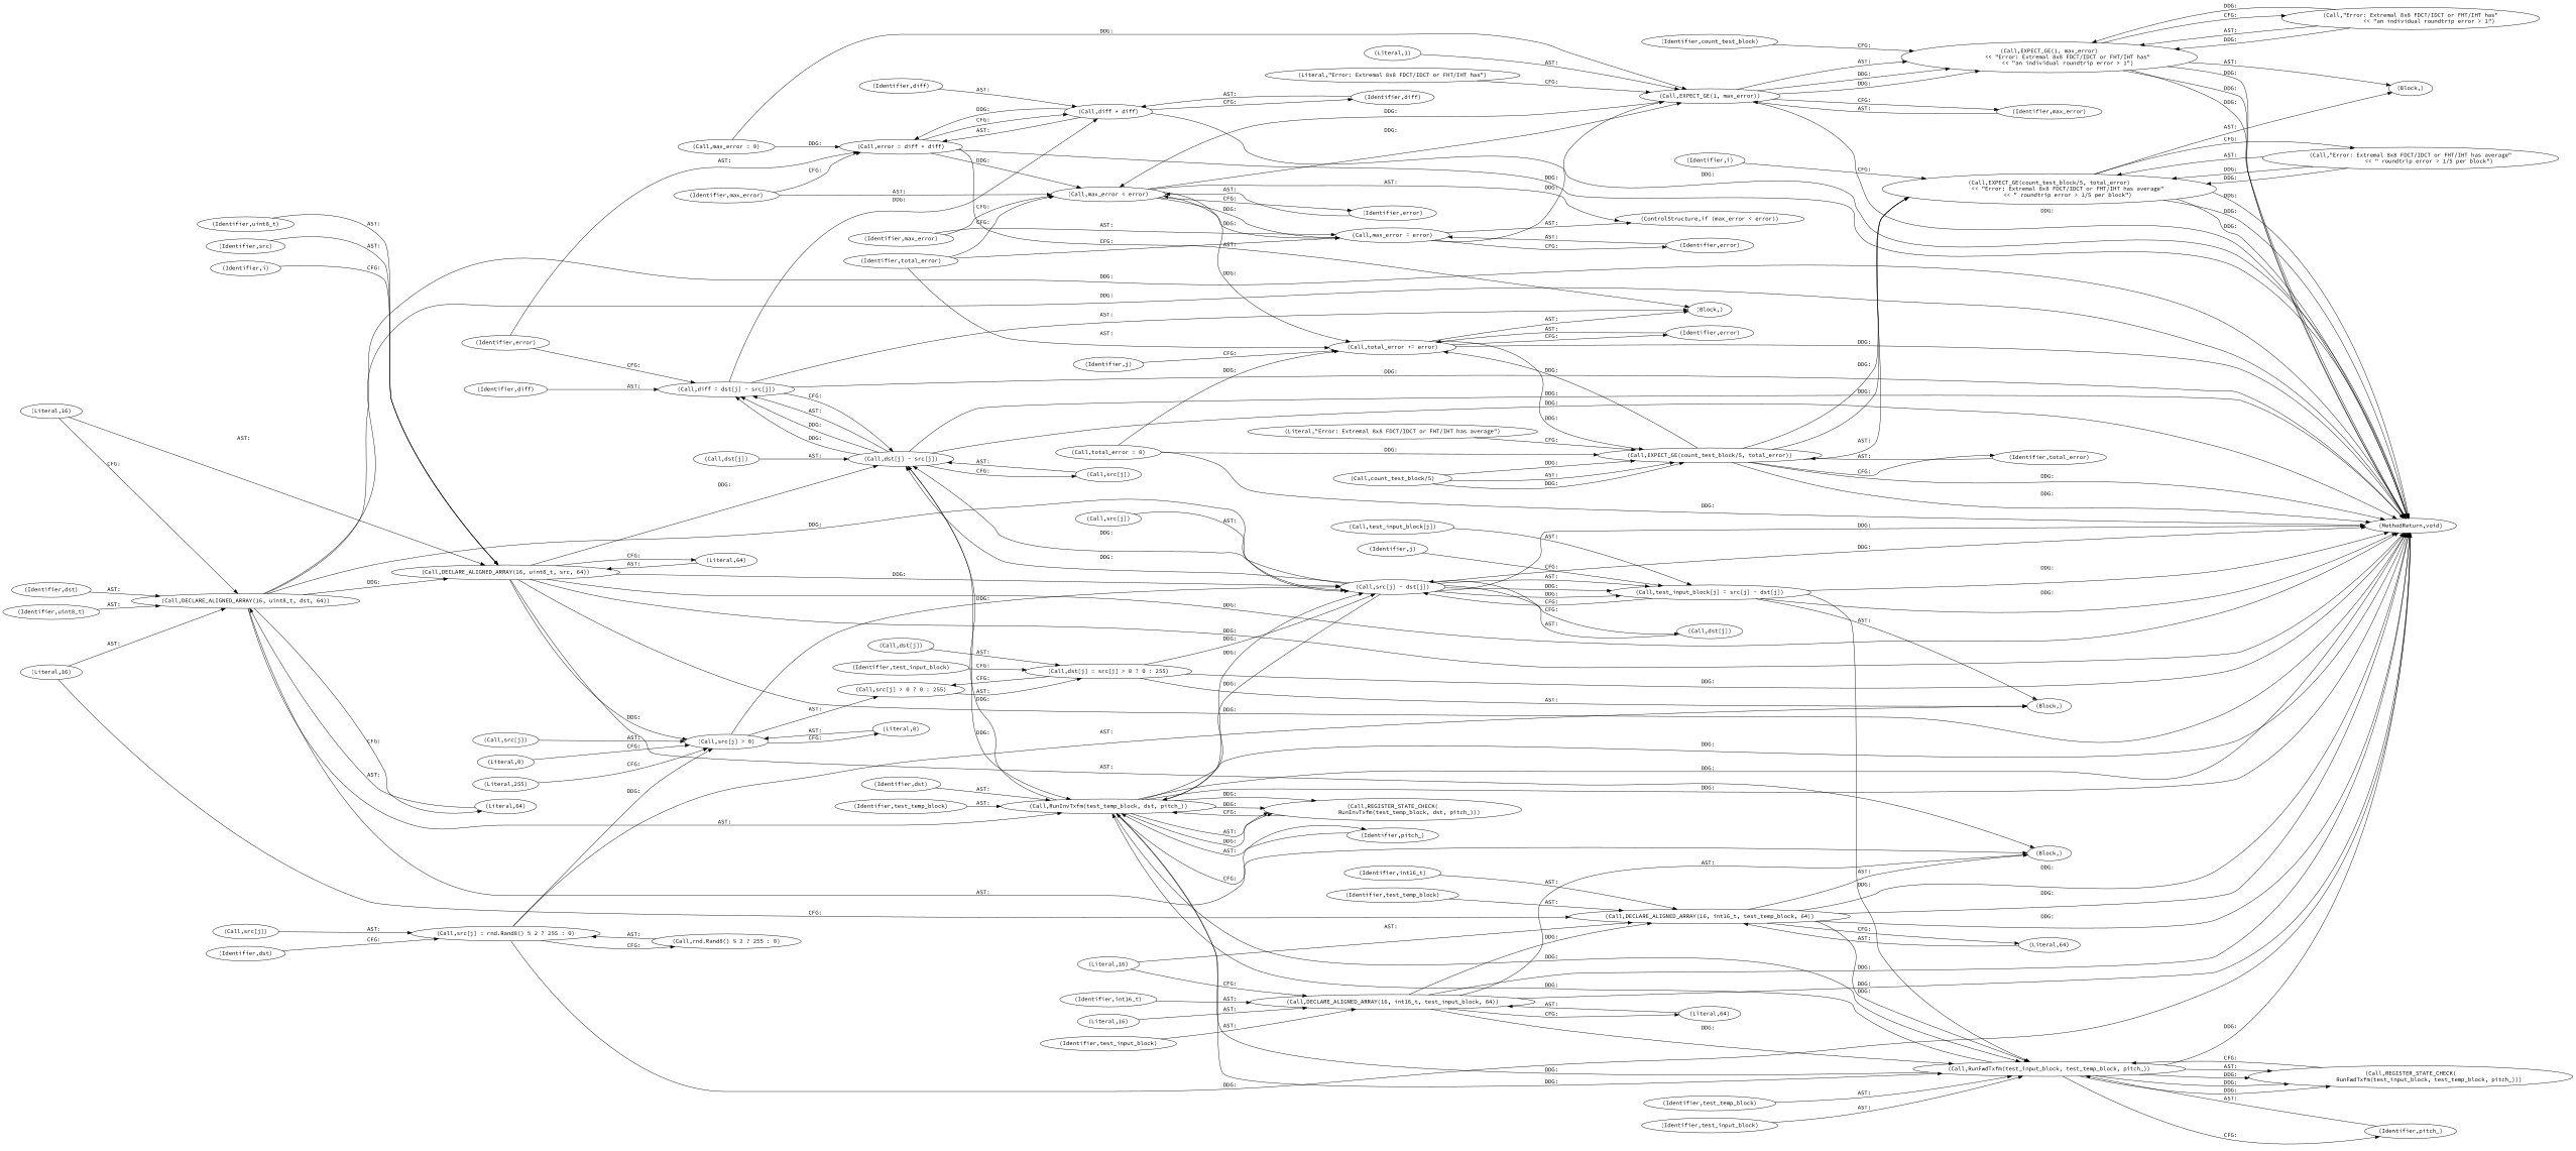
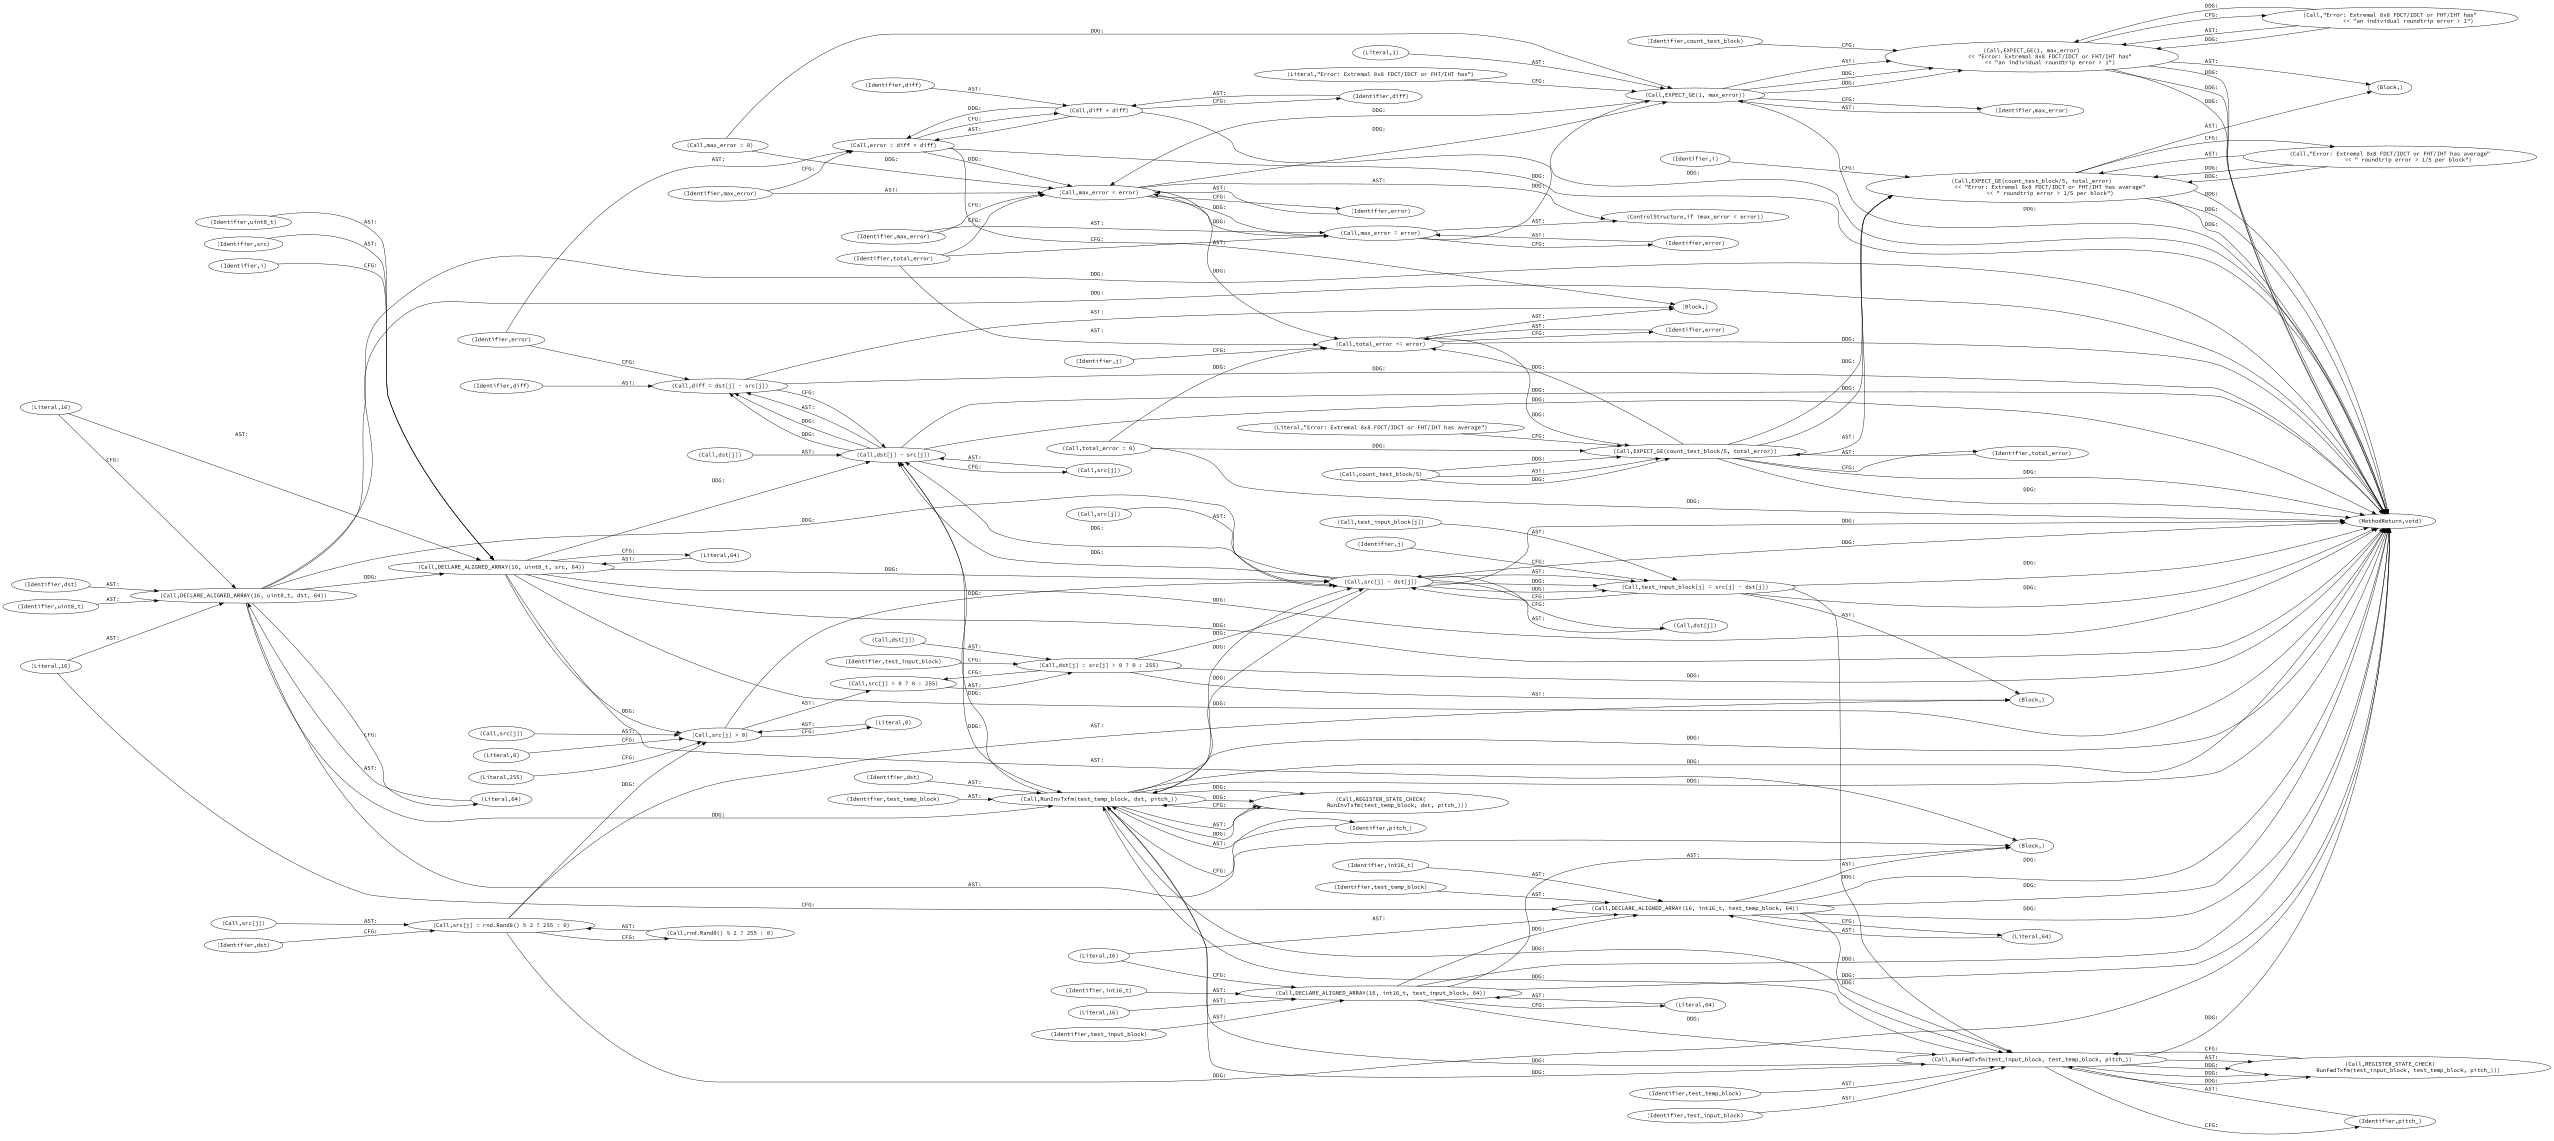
  digraph {
    fontname="Source Code Pro"
    rankdir=LR
    node [fontname="Source Code Pro"]
    edge [fontname="Source Code Pro"]
    n1 [label="(Call,error = diff * diff)"]
    n2 [label="(Call,diff * diff)"]
    n3 [label="(Call,max_error < error)"]
    n4 [label="(MethodReturn,void)"]
    n5 [label="(Block,)"]
    n6 [label="(Identifier,diff)"]
    n7 [label="(Call,max_error = error)"]
    n8 [label="(Call,EXPECT_GE(1, max_error))"]
    n9 [label="(Call,total_error += error)"]
    n10 [label="(Identifier,error)"]
    n11 [label="(ControlStructure,if (max_error < error))"]
    n12 [label="(Call,diff = dst[j] - src[j])"]
    n13 [label="(Call,dst[j] - src[j])"]
    n14 [label="(Call,RunInvTxfm(test_temp_block, dst, pitch_))"]
    n15 [label="(Call,src[j])"]
    n16 [label="(Call,src[j] - dst[j])"]
    n17 [label="(Call,RunFwdTxfm(test_input_block, test_temp_block, pitch_))"]
    n18 [label="(Identifier,pitch_)"]
    n19 [label="(Call,REGISTER_STATE_CHECK(\n          RunInvTxfm(test_temp_block, dst, pitch_)))"]
    n20 [label="(Call,test_input_block[j] = src[j] - dst[j])"]
    n21 [label="(Call,dst[j])"]
    n22 [label="(Block,)"]
    n23 [label="(Call,DECLARE_ALIGNED_ARRAY(16, uint8_t, src, 64))"]
    n24 [label="(Call,src[j] > 0)"]
    n25 [label="(Literal,64)"]
    n26 [label="(Block,)"]
    n27 [label="(Literal,0)"]
    n28 [label="(Call,src[j] > 0 ? 0 : 255)"]
    n29 [label="(Call,DECLARE_ALIGNED_ARRAY(16, uint8_t, dst, 64))"]
    n30 [label="(Literal,64)"]
    n31 [label="(Call,dst[j] = src[j] > 0 ? 0 : 255)"]
    n32 [label="(Call,src[j] = rnd.Rand8() % 2 ? 255 : 0)"]
    n33 [label="(Call,rnd.Rand8() % 2 ? 255 : 0)"]
    n34 [label="(Call,REGISTER_STATE_CHECK(\n           RunFwdTxfm(test_input_block, test_temp_block, pitch_)))"]
    n35 [label="(Identifier,pitch_)"]
    n36 [label="(Call,DECLARE_ALIGNED_ARRAY(16, int16_t, test_input_block, 64))"]
    n37 [label="(Call,DECLARE_ALIGNED_ARRAY(16, int16_t, test_temp_block, 64))"]
    n38 [label="(Literal,64)"]
    n39 [label="(Literal,64)"]
    n40 [label="(Identifier,error)"]
    n41 [label="(Call,EXPECT_GE(1, max_error)\n           << \"Error: Extremal 8x8 FDCT/IDCT or FHT/IHT has\"\n           << \"an individual roundtrip error > 1\")"]
    n42 [label="(Identifier,max_error)"]
    n43 [label="(Call,EXPECT_GE(count_test_block/5, total_error))"]
    n44 [label="(Identifier,error)"]
    n45 [label="(Call,\"Error: Extremal 8x8 FDCT/IDCT or FHT/IHT has\"\n           << \"an individual roundtrip error > 1\")"]
    n46 [label="(Block,)"]
    n47 [label="(Call,EXPECT_GE(count_test_block/5, total_error)\n           << \"Error: Extremal 8x8 FDCT/IDCT or FHT/IHT has average\"\n           << \" roundtrip error > 1/5 per block\")"]
    n48 [label="(Identifier,total_error)"]
    n49 [label="(Call,\"Error: Extremal 8x8 FDCT/IDCT or FHT/IHT has average\"\n           << \" roundtrip error > 1/5 per block\")"]
    n50 [label="(Call,total_error = 0)"]
    n51 [label="(Identifier,int16_t)"]
    n52 [label="(Identifier,total_error)"]
    n53 [label="(Identifier,test_temp_block)"]
    n54 [label="(Call,test_input_block[j])"]
    n55 [label="(Identifier,uint8_t)"]
    n56 [label="(Literal,16)"]
    n57 [label="(Identifier,dst)"]
    n58 [label="(Call,src[j])"]
    n59 [label="(Identifier,int16_t)"]
    n60 [label="(Call,max_error = 0)"]
    n61 [label="(Literal,16)"]
    n62 [label="(Identifier,max_error)"]
    n63 [label="(Identifier,i)"]
    n64 [label="(Literal,255)"]
    n65 [label="(Identifier,test_input_block)"]
    n66 [label="(Call,src[j])"]
    n67 [label="(Call,count_test_block/5)"]
    n68 [label="(Identifier,j)"]
    n69 [label="(Identifier,dst)"]
    n70 [label="(Literal,16)"]
    n71 [label="(Identifier,uint8_t)"]
    n72 [label="(Call,src[j])"]
    n73 [label="(Identifier,src)"]
    n74 [label="(Identifier,test_temp_block)"]
    n75 [label="(Identifier,dst)"]
    n76 [label="(Literal,1)"]
    n77 [label="(Identifier,test_input_block)"]
    n78 [label="(Literal,0)"]
    n79 [label="(Identifier,j)"]
    n80 [label="(Identifier,count_test_block)"]
    n81 [label="(Identifier,i)"]
    n82 [label="(Identifier,error)"]
    n83 [label="(Literal,\"Error: Extremal 8x8 FDCT/IDCT or FHT/IHT has\")"]
    n84 [label="(Literal,\"Error: Extremal 8x8 FDCT/IDCT or FHT/IHT has average\")"]
    n85 [label="(Identifier,diff)"]
    n86 [label="(Identifier,diff)"]
    n87 [label="(Identifier,test_temp_block)"]
    n88 [label="(Call,dst[j])"]
    n89 [label="(Identifier,test_input_block)"]
    n90 [label="(Call,dst[j])"]
    n91 [label="(Identifier,max_error)"]
    n92 [label="(Literal,16)"]
    n1 -> n2 [label="CFG: "]
    n1 -> n3 [label="DDG: "]
    n1 -> n4 [label="DDG: "]
    n1 -> n5 [label="AST: "]
    n2 -> n1 [label="AST: "]
    n2 -> n1 [label="DDG: "]
    n2 -> n4 [label="DDG: "]
    n2 -> n6 [label="CFG: "]
    n3 -> n7 [label="DDG: "]
    n3 -> n8 [label="DDG: "]
    n3 -> n9 [label="DDG: "]
    n3 -> n10 [label="CFG: "]
    n3 -> n11 [label="AST: "]
    n6 -> n2 [label="AST: "]
    n7 -> n3 [label="DDG: "]
    n7 -> n8 [label="DDG: "]
    n7 -> n11 [label="AST: "]
    n7 -> n40 [label="CFG: "]
    n8 -> n3 [label="DDG: "]
    n8 -> n4 [label="DDG: "]
    n8 -> n41 [label="AST: "]
    n8 -> n41 [label="DDG: "]
    n8 -> n41 [label="DDG: "]
    n8 -> n42 [label="CFG: "]
    n9 -> n4 [label="DDG: "]
    n9 -> n5 [label="AST: "]
    n9 -> n43 [label="DDG: "]
    n9 -> n44 [label="CFG: "]
    n10 -> n3 [label="AST: "]
-   n12 -> n2 [label="DDG: "]
    n12 -> n4 [label="DDG: "]
    n12 -> n5 [label="AST: "]
    n12 -> n13 [label="CFG: "]
    n13 -> n4 [label="DDG: "]
    n13 -> n4 [label="DDG: "]
    n13 -> n12 [label="AST: "]
    n13 -> n12 [label="DDG: "]
    n13 -> n12 [label="DDG: "]
    n13 -> n14 [label="DDG: "]
    n13 -> n15 [label="CFG: "]
    n14 -> n4 [label="DDG: "]
    n14 -> n4 [label="DDG: "]
    n14 -> n4 [label="DDG: "]
    n14 -> n13 [label="DDG: "]
    n14 -> n16 [label="DDG: "]
    n14 -> n17 [label="DDG: "]
    n14 -> n17 [label="DDG: "]
    n14 -> n18 [label="CFG: "]
    n14 -> n19 [label="AST: "]
    n14 -> n19 [label="DDG: "]
    n14 -> n19 [label="DDG: "]
    n14 -> n19 [label="DDG: "]
    n15 -> n13 [label="AST: "]
    n16 -> n4 [label="DDG: "]
    n16 -> n4 [label="DDG: "]
    n16 -> n13 [label="DDG: "]
    n16 -> n13 [label="DDG: "]
    n16 -> n14 [label="DDG: "]
    n16 -> n20 [label="AST: "]
    n16 -> n20 [label="DDG: "]
    n16 -> n20 [label="DDG: "]
    n16 -> n21 [label="CFG: "]
    n17 -> n4 [label="DDG: "]
    n17 -> n14 [label="DDG: "]
    n17 -> n14 [label="DDG: "]
    n17 -> n34 [label="AST: "]
    n17 -> n34 [label="DDG: "]
    n17 -> n34 [label="DDG: "]
    n17 -> n34 [label="DDG: "]
    n17 -> n35 [label="CFG: "]
    n18 -> n14 [label="AST: "]
    n19 -> n14 [label="CFG: "]
    n20 -> n4 [label="DDG: "]
    n20 -> n4 [label="DDG: "]
    n20 -> n16 [label="CFG: "]
    n20 -> n17 [label="DDG: "]
    n20 -> n22 [label="AST: "]
    n21 -> n16 [label="AST: "]
    n23 -> n4 [label="DDG: "]
    n23 -> n4 [label="DDG: "]
    n23 -> n4 [label="DDG: "]
    n23 -> n13 [label="DDG: "]
    n23 -> n16 [label="DDG: "]
    n23 -> n24 [label="DDG: "]
    n23 -> n25 [label="CFG: "]
    n23 -> n26 [label="AST: "]
    n24 -> n16 [label="DDG: "]
    n24 -> n27 [label="CFG: "]
    n24 -> n28 [label="AST: "]
    n25 -> n23 [label="AST: "]
    n27 -> n24 [label="AST: "]
    n28 -> n31 [label="AST: "]
    n29 -> n4 [label="DDG: "]
    n29 -> n4 [label="DDG: "]
-   n29 -> n14 [label="AST: "]
+   n29 -> n14 [label="DDG: "]
    n29 -> n16 [label="DDG: "]
    n29 -> n23 [label="DDG: "]
    n29 -> n26 [label="AST: "]
    n29 -> n30 [label="CFG: "]
    n30 -> n29 [label="AST: "]
    n31 -> n4 [label="DDG: "]
    n31 -> n16 [label="DDG: "]
    n31 -> n22 [label="AST: "]
    n31 -> n28 [label="CFG: "]
    n32 -> n4 [label="DDG: "]
    n32 -> n22 [label="AST: "]
    n32 -> n24 [label="DDG: "]
    n32 -> n33 [label="CFG: "]
    n33 -> n32 [label="AST: "]
    n34 -> n17 [label="CFG: "]
    n35 -> n17 [label="AST: "]
    n36 -> n4 [label="DDG: "]
    n36 -> n4 [label="DDG: "]
    n36 -> n17 [label="DDG: "]
    n36 -> n26 [label="AST: "]
    n36 -> n37 [label="DDG: "]
    n36 -> n38 [label="CFG: "]
    n37 -> n4 [label="DDG: "]
    n37 -> n4 [label="DDG: "]
    n37 -> n4 [label="DDG: "]
    n37 -> n17 [label="DDG: "]
    n37 -> n26 [label="AST: "]
    n37 -> n39 [label="CFG: "]
    n38 -> n36 [label="AST: "]
    n39 -> n37 [label="AST: "]
    n40 -> n7 [label="AST: "]
    n41 -> n4 [label="DDG: "]
    n41 -> n4 [label="DDG: "]
    n41 -> n4 [label="DDG: "]
    n41 -> n45 [label="CFG: "]
    n41 -> n46 [label="AST: "]
    n42 -> n8 [label="AST: "]
    n43 -> n4 [label="DDG: "]
    n43 -> n4 [label="DDG: "]
    n43 -> n9 [label="DDG: "]
    n43 -> n47 [label="AST: "]
    n43 -> n47 [label="DDG: "]
    n43 -> n47 [label="DDG: "]
    n43 -> n48 [label="CFG: "]
    n44 -> n9 [label="AST: "]
    n45 -> n41 [label="AST: "]
    n45 -> n41 [label="DDG: "]
    n45 -> n41 [label="DDG: "]
    n47 -> n4 [label="DDG: "]
    n47 -> n4 [label="DDG: "]
    n47 -> n4 [label="DDG: "]
    n47 -> n46 [label="AST: "]
    n47 -> n49 [label="CFG: "]
    n48 -> n43 [label="AST: "]
    n49 -> n47 [label="AST: "]
    n49 -> n47 [label="DDG: "]
    n49 -> n47 [label="DDG: "]
    n50 -> n4 [label="DDG: "]
    n50 -> n9 [label="DDG: "]
    n50 -> n43 [label="DDG: "]
    n51 -> n36 [label="AST: "]
    n52 -> n3 [label="CFG: "]
    n52 -> n7 [label="CFG: "]
    n52 -> n9 [label="AST: "]
    n53 -> n14 [label="AST: "]
    n54 -> n20 [label="AST: "]
    n55 -> n29 [label="AST: "]
    n56 -> n23 [label="AST: "]
    n56 -> n29 [label="CFG: "]
    n57 -> n29 [label="AST: "]
    n58 -> n32 [label="AST: "]
    n59 -> n37 [label="AST: "]
-   n60 -> n1 [label="DDG: "]
+   n60 -> n3 [label="DDG: "]
    n60 -> n8 [label="DDG: "]
    n61 -> n36 [label="AST: "]
    n62 -> n3 [label="CFG: "]
    n62 -> n7 [label="AST: "]
    n63 -> n47 [label="CFG: "]
    n64 -> n24 [label="CFG: "]
    n65 -> n36 [label="AST: "]
    n66 -> n24 [label="AST: "]
    n67 -> n43 [label="AST: "]
    n67 -> n43 [label="DDG: "]
    n67 -> n43 [label="DDG: "]
    n68 -> n9 [label="CFG: "]
    n69 -> n32 [label="CFG: "]
    n70 -> n29 [label="AST: "]
    n70 -> n37 [label="CFG: "]
    n71 -> n23 [label="AST: "]
    n72 -> n16 [label="AST: "]
    n73 -> n23 [label="AST: "]
    n74 -> n17 [label="AST: "]
    n75 -> n14 [label="AST: "]
    n76 -> n8 [label="AST: "]
    n77 -> n17 [label="AST: "]
    n78 -> n24 [label="CFG: "]
    n79 -> n20 [label="CFG: "]
    n80 -> n41 [label="CFG: "]
    n81 -> n23 [label="CFG: "]
    n82 -> n1 [label="AST: "]
    n82 -> n12 [label="CFG: "]
    n83 -> n8 [label="CFG: "]
    n84 -> n43 [label="CFG: "]
    n85 -> n2 [label="AST: "]
    n86 -> n12 [label="AST: "]
    n87 -> n37 [label="AST: "]
    n88 -> n31 [label="AST: "]
    n89 -> n31 [label="CFG: "]
    n90 -> n13 [label="AST: "]
    n91 -> n1 [label="CFG: "]
    n91 -> n3 [label="AST: "]
    n92 -> n36 [label="CFG: "]
    n92 -> n37 [label="AST: "]
  }
